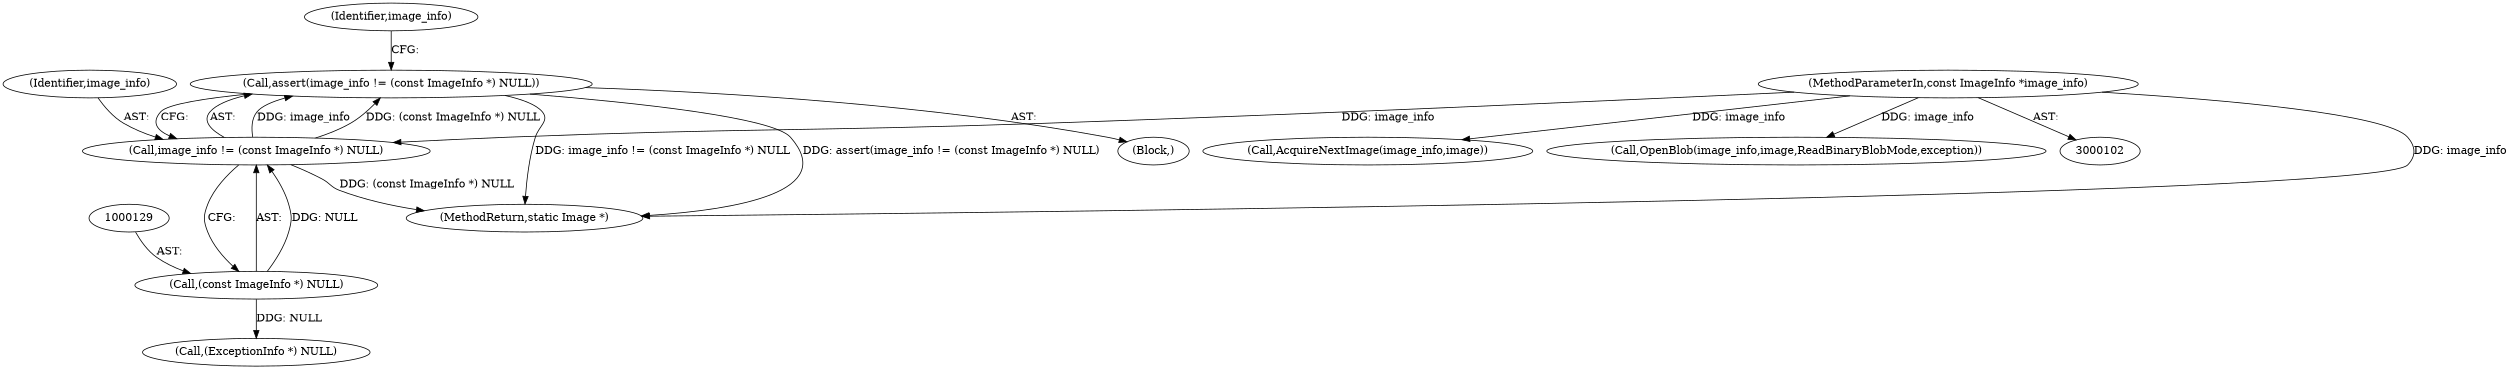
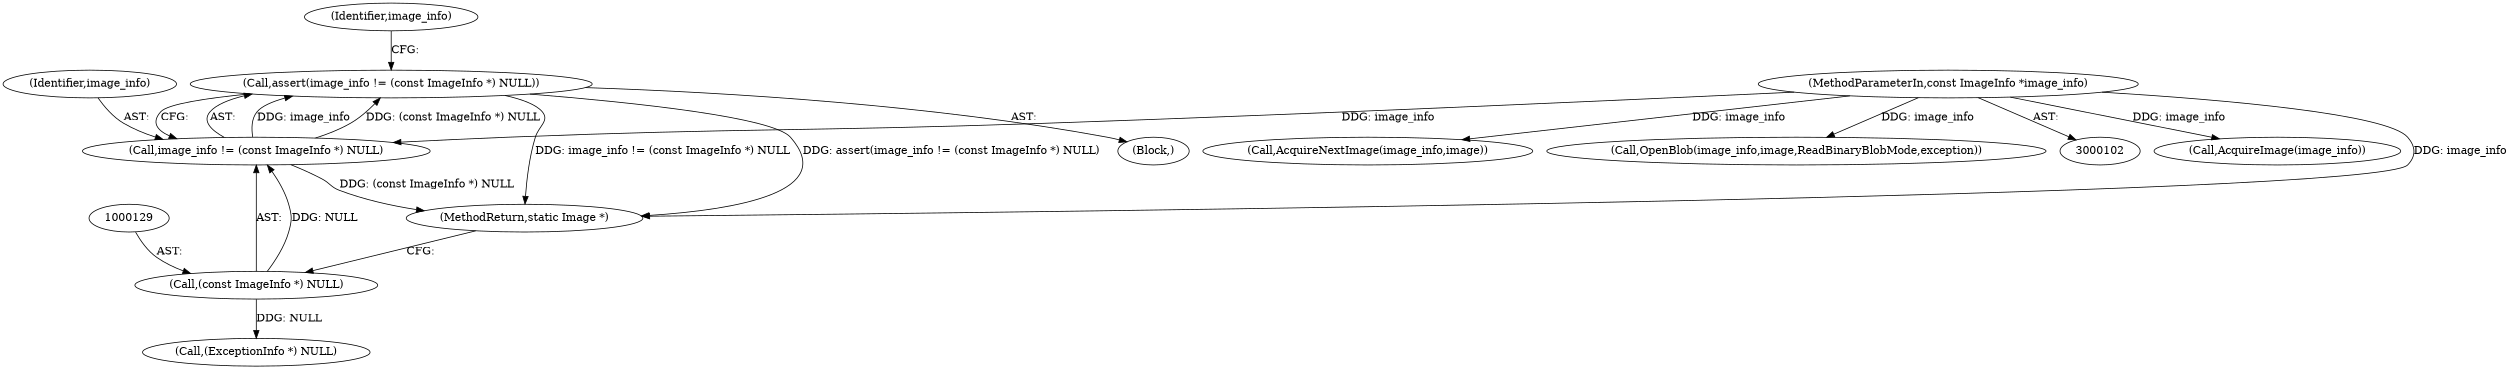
  digraph {
    n1 [label="(Call,assert(image_info != (const ImageInfo *) NULL))"]
    n2 [label="(Call,image_info != (const ImageInfo *) NULL)"]
    n3 [label="(Block,)"]
    n4 [label="(MethodReturn,static Image *)"]
    n5 [label="(Call,(const ImageInfo *) NULL)"]
    n6 [label="(Call,(ExceptionInfo *) NULL)"]
+   n7 [label="(Call,AcquireImage(image_info))"]
    n8 [label="(MethodParameterIn,const ImageInfo *image_info)"]
    n9 [label="(Call,AcquireNextImage(image_info,image))"]
    n10 [label="(Call,OpenBlob(image_info,image,ReadBinaryBlobMode,exception))"]
    n11 [label=3000102]
    n12 [label="(Identifier,image_info)"]
    n13 [label="(Identifier,image_info)"]
    1000129
    n1 -> n2 [label="CFG: "]
    n1 -> n3 [label="AST: "]
    n1 -> n4 [label="DDG: image_info != (const ImageInfo *) NULL"]
    n1 -> n4 [label="DDG: assert(image_info != (const ImageInfo *) NULL)"]
    n2 -> n1 [label="AST: "]
    n2 -> n1 [label="DDG: image_info"]
    n2 -> n1 [label="DDG: (const ImageInfo *) NULL"]
    n2 -> n4 [label="DDG: (const ImageInfo *) NULL"]
-   n2 -> n5 [label="CFG: "]
+   n4 -> n5 [label="CFG: "]
    n5 -> n2 [label="AST: "]
    n5 -> n2 [label="DDG: NULL"]
    n5 -> n6 [label="DDG: NULL"]
    n8 -> n2 [label="DDG: image_info"]
    n8 -> n4 [label="DDG: image_info"]
+   n8 -> n7 [label="DDG: image_info"]
    n8 -> n9 [label="DDG: image_info"]
    n8 -> n10 [label="DDG: image_info"]
    n8 -> n11 [label="AST: "]
    n12 -> n2 [label="AST: "]
    n13 -> n1 [label="CFG: "]
    1000129 -> n5 [label="AST: "]
  }
